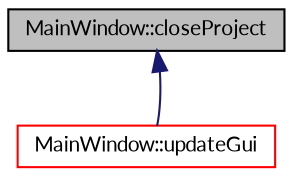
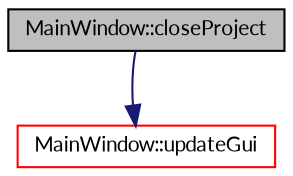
  digraph {
    rankdir=TB
    fontname=Lato
    node [fontname=Lato fontsize=10 shape=record style=filled]
    n1 [color=black fillcolor=grey75 fontcolor=black height=0.2 label="MainWindow::closeProject" width=0.4]
    n2 [color=red fillcolor=white height=0.2 label="MainWindow::updateGui" width=0.4]
-   n2 -> n1 [color=midnightblue fontname=Lato fontsize=10 labelfontname=Helvetica labelfontsize=10 style=solid]
+   n1 -> n2 [color=midnightblue fontname=Lato fontsize=10 labelfontname=Helvetica labelfontsize=10 style=solid]
  }
